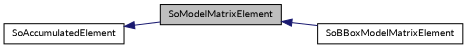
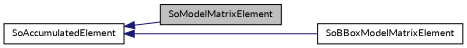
  digraph {
    fontname=Lato
    rankdir=LR
    node [color=black fillcolor=white fontname=Lato fontsize=10 shape=record style=filled]
    edge [color=midnightblue dir=back fontname=Lato fontsize=10 labelfontname=Helvetica labelfontsize=10 style=solid]
    n1 [fillcolor=grey75 fontcolor=black height=0.2 label=SoModelMatrixElement width=0.4]
    n2 [height=0.2 label=SoBBoxModelMatrixElement width=0.4]
    n3 [height=0.2 label=SoAccumulatedElement width=0.4]
-   n1 -> n2
+   n3 -> n2
    n3 -> n1
  }
